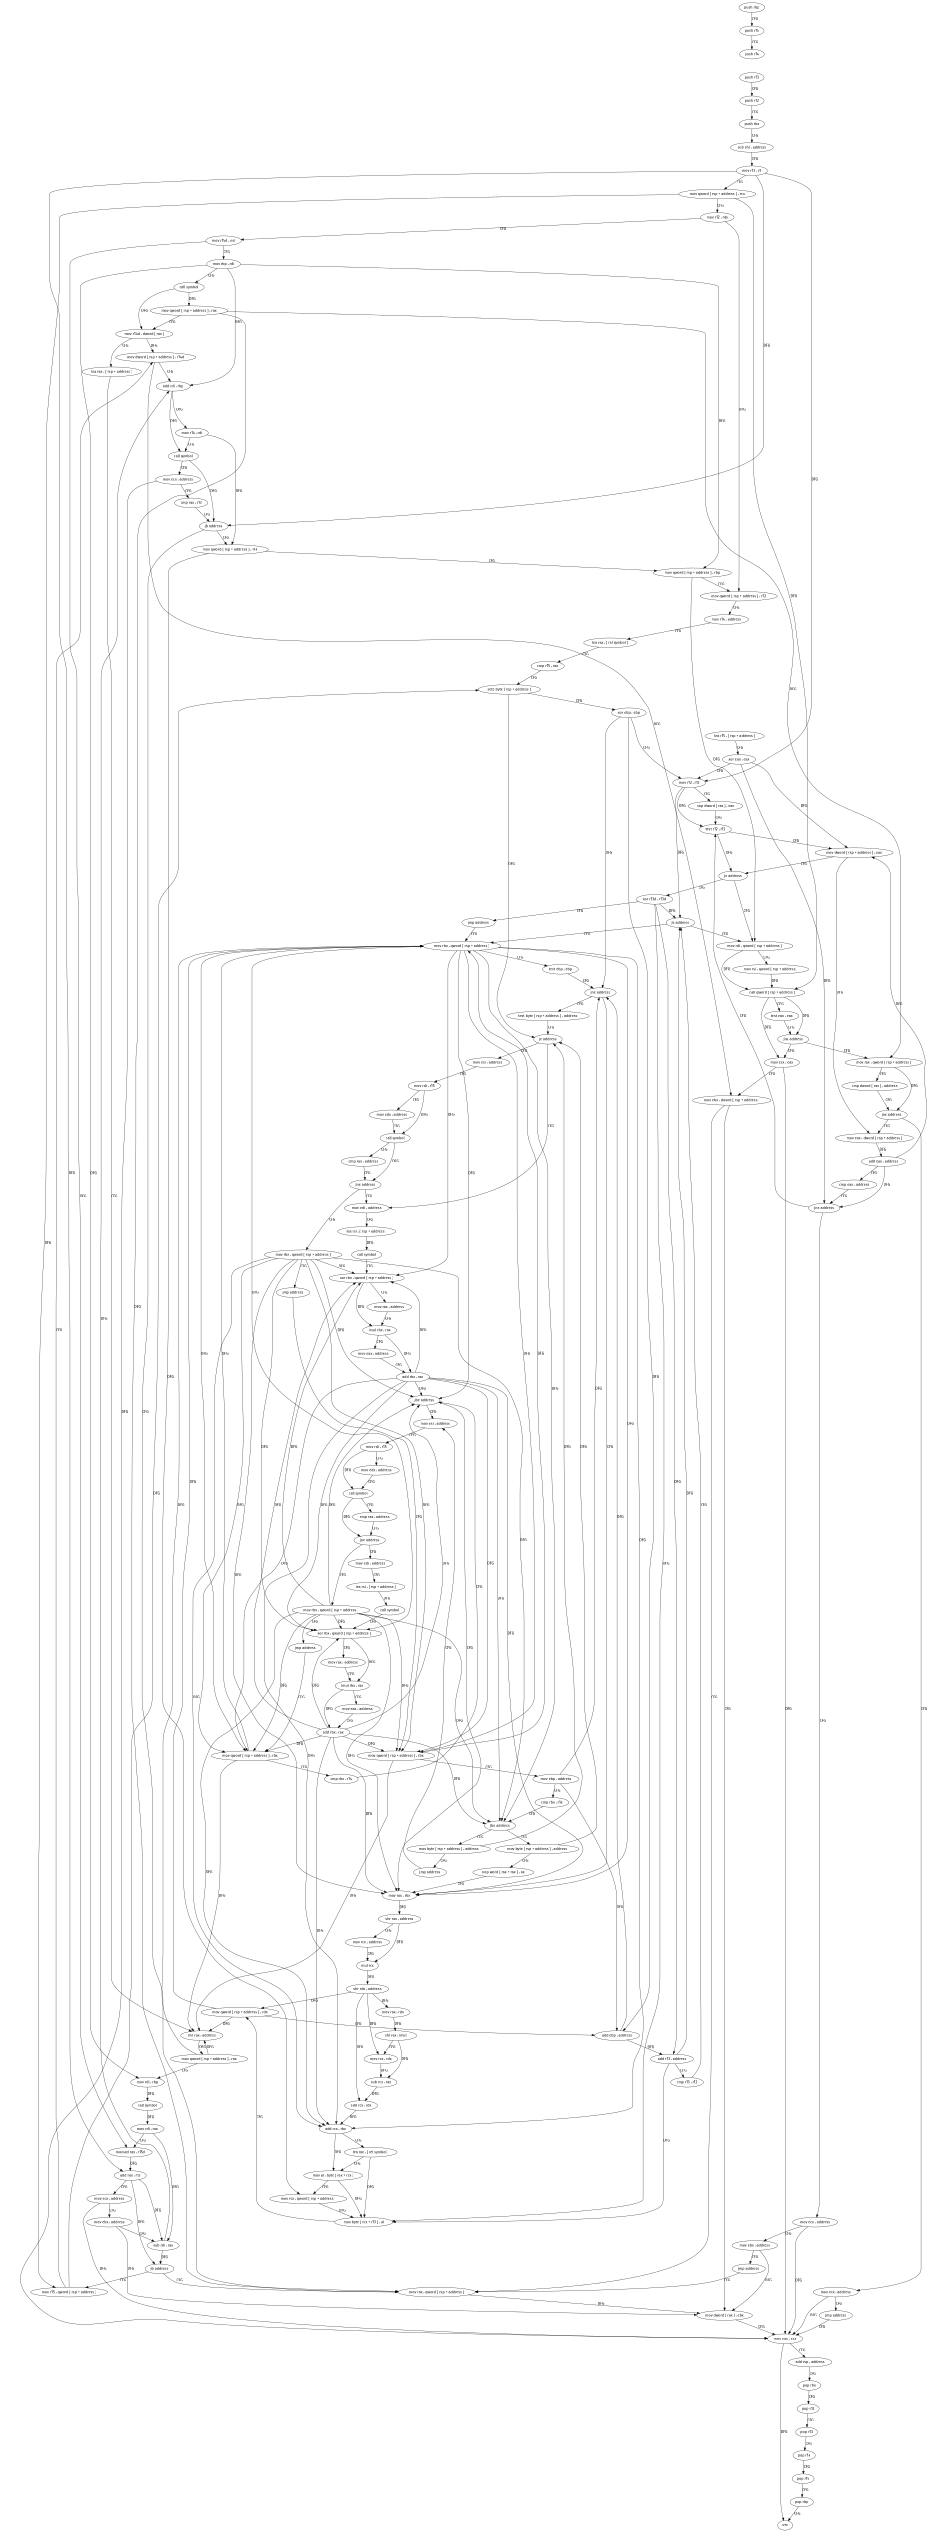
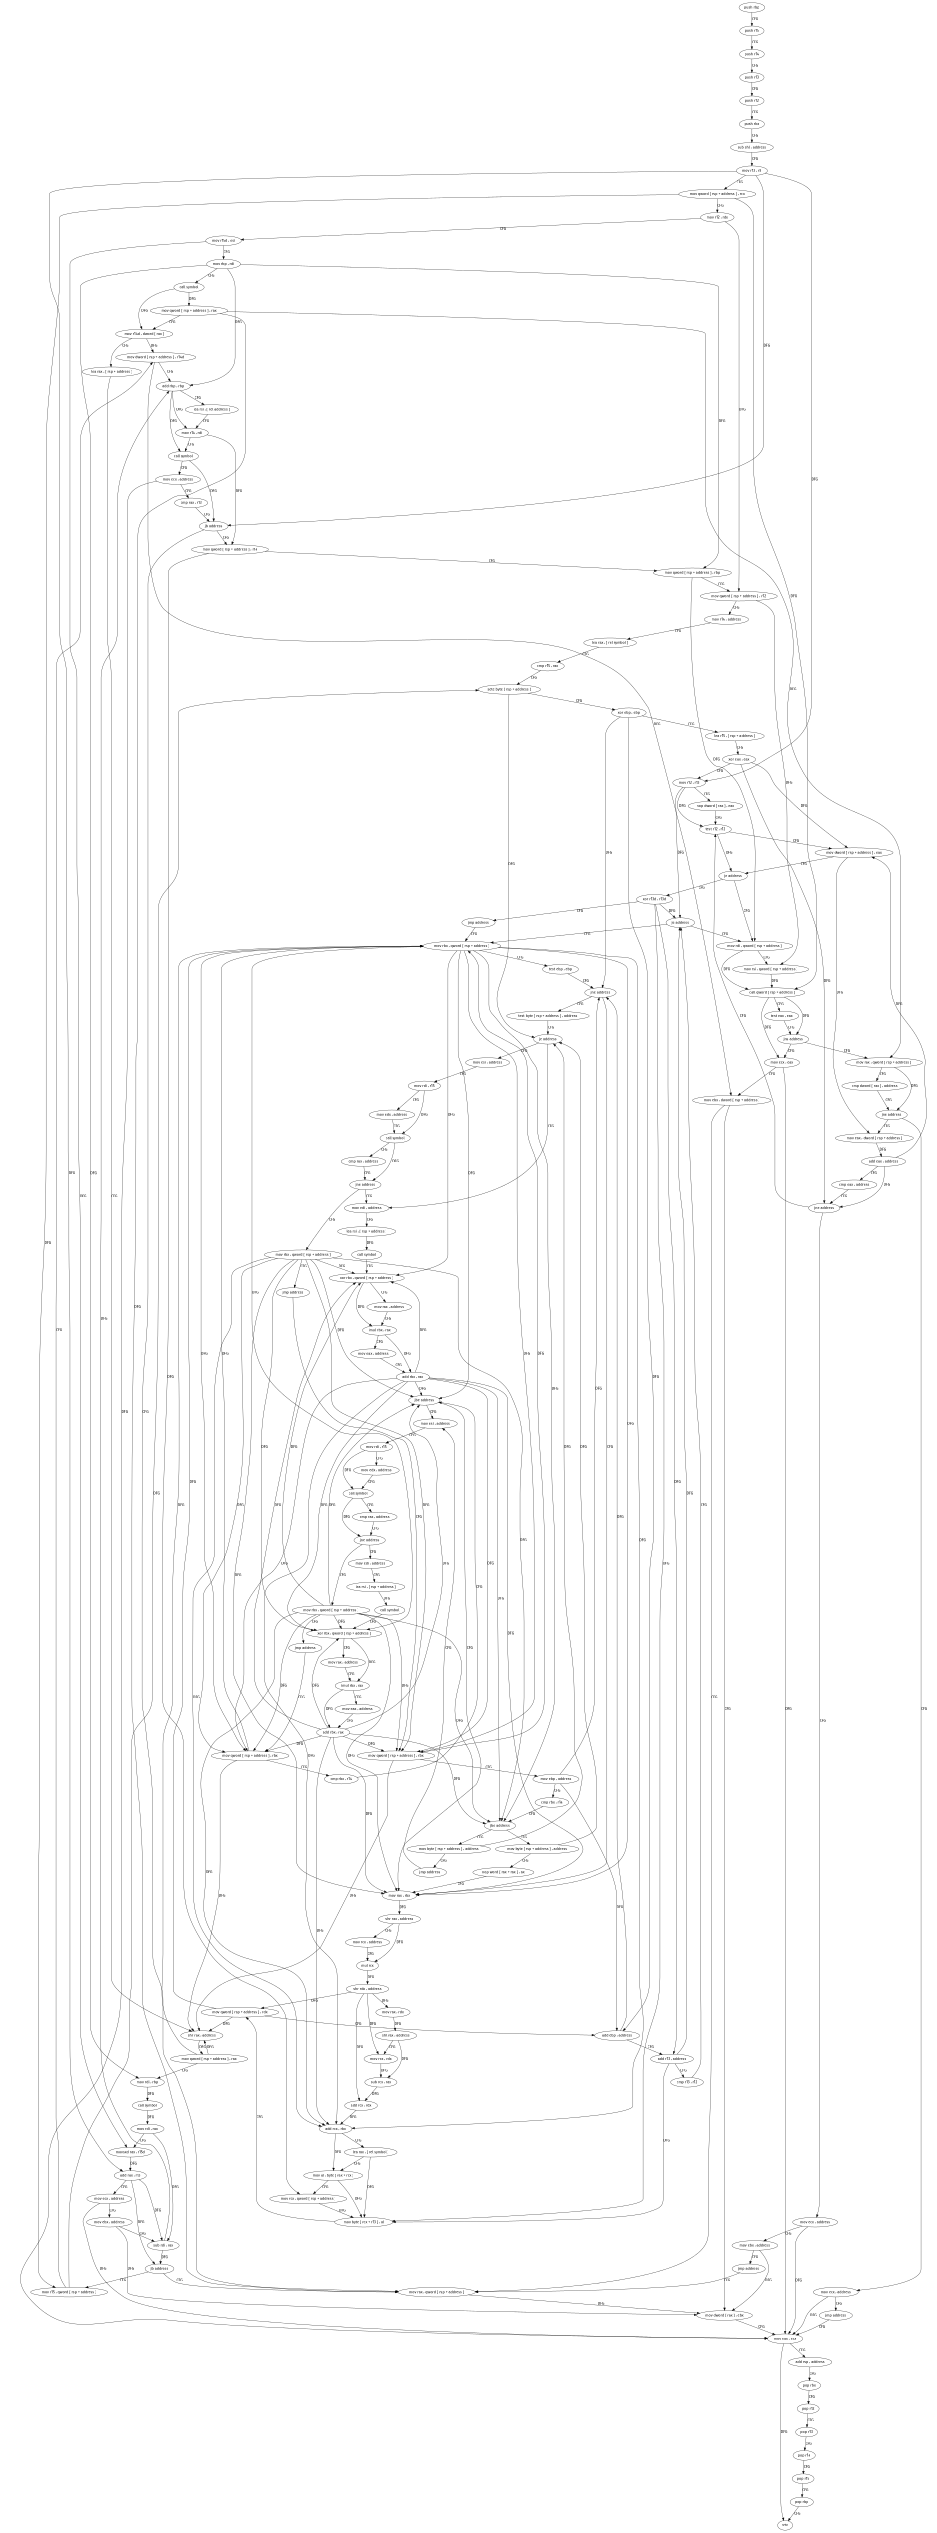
  digraph {
    fontname="Fira Sans"
    node [fontname="Fira Sans"]
    edge [fontname="Fira Sans"]
    n1 [label="push rbp"]
    n2 [label="push r15"]
    n3 [label="push r14"]
    n4 [label="push r13"]
    n5 [label="push r12"]
    n6 [label="push rbx"]
    n7 [label="sub shl , address"]
    n8 [label="mov r13 , r8"]
    n9 [label="mov qword [ rsp + address ] , rcx"]
    n10 [label="add rax , r13"]
    n11 [label="jb address"]
    n12 [label="mov r12 , r13"]
    n13 [label="mov r12 , rdx"]
    n14 [label="mov r15 , qword [ rsp + address ]"]
    n15 [label="call qword [ rsp + address ]"]
    n16 [label="sub rdi , rax"]
    n17 [label="mov ecx , address"]
    n18 [label="jb address"]
    n19 [label="mov rax , qword [ rsp + address ]"]
    n20 [label="mov qword [ rsp + address ] , r14"]
    n21 [label="nop dword [ rax ] , eax"]
    n22 [label="test r12 , r12"]
    n23 [label="je address"]
    n24 [label="mov r15d , esi"]
    n25 [label="mov qword [ rsp + address ] , r12"]
    n26 [label="mov dword [ rsp + address ] , r14d"]
    n27 [label="sete byte [ rsp + address ]"]
    n28 [label="test eax , eax"]
    n29 [label="jns address"]
    n30 [label="mov ecx , eax"]
    n31 [label="mov rbp , rdi"]
    n32 [label="movsxd rax , r15d"]
    n33 [label="mov r14 , address"]
    n34 [label="mov rsi , qword [ rsp + address ]"]
    n35 [label="call symbol"]
    n36 [label="mov rdi , rbp"]
-   n37 [label="add rdi , rbp"]
+   n37 [label="add rbp , rbp"]
    n38 [label="mov qword [ rsp + address ] , rbp"]
    n39 [label="mov qword [ rsp + address ] , rax"]
    n40 [label="mov r14d , dword [ rax ]"]
    n41 [label="call symbol"]
+   n42 [label="lea rsi , [ rel address ]"]
    n43 [label="mov r14 , rdi"]
    n44 [label="call symbol"]
    n45 [label="mov rdi , qword [ rsp + address ]"]
    n46 [label="mov rax , qword [ rsp + address ]"]
    n47 [label="lea rax , [ rsp + address ]"]
    n48 [label="mov dword [ rax ] , ebx"]
    n49 [label="cmp dword [ rax ] , address"]
    n50 [label="jne address"]
    n51 [label="shr rax , address"]
    n52 [label="mov ebx , dword [ rsp + address ]"]
    n53 [label="mov qword [ rsp + address ] , rax"]
    n54 [label="mov rbx , qword [ rsp + address ]"]
    n55 [label="test ebp , ebp"]
    n56 [label="mov rax , rbx"]
    n57 [label="add rcx , rbx"]
    n58 [label="xor rbx , qword [ rsp + address ]"]
    n59 [label="mov qword [ rsp + address ] , rbx"]
    n60 [label="jbe address"]
    n61 [label="xor rbx , qword [ rsp + address ]"]
    n62 [label="mov qword [ rsp + address ] , rbx"]
    n63 [label="jbe address"]
    n64 [label="mov rdi , rax"]
    n65 [label="mov ebx , address"]
    n66 [label="mov eax , ecx"]
    n67 [label="add rsp , address"]
    n68 [label=retn]
    n69 [label="xor ebp , ebp"]
    n70 [label="je address"]
    n71 [label="pop rbx"]
    n72 [label="mov ecx , address"]
    n73 [label="mov rcx , qword [ rsp + address ]"]
    n74 [label="cmp rax , r13"]
    n75 [label="mov byte [ rcx + r13 ] , al"]
    n76 [label="lea rax , [ rel symbol ]"]
    n77 [label="cmp r15 , rax"]
    n78 [label="lea r15 , [ rsp + address ]"]
    n79 [label="jne address"]
    n80 [label="add ebp , address"]
    n81 [label="mov edi , address"]
    n82 [label="mov esi , address"]
    n83 [label="xor eax , eax"]
    n84 [label="test byte [ rsp + address ] , address"]
    n85 [label="add r13 , address"]
    n86 [label="jne address"]
    n87 [label="mov dword [ rsp + address ] , eax"]
    n88 [label="mov ecx , address"]
    n89 [label="je address"]
    n90 [label="mov eax , dword [ rsp + address ]"]
    n91 [label="xor r13d , r13d"]
    n92 [label="mov ecx , address"]
    n93 [label="jmp address"]
    n94 [label="mov qword [ rsp + address ] , rdx"]
    n95 [label="cmp r13 , r12"]
    n96 [label="shr rax , address"]
    n97 [label="lea rax , [ rel symbol ]"]
    n98 [label="mov al , byte [ rax + rcx ]"]
    n99 [label="mov rax , address"]
    n100 [label="imul rbx , rax"]
    n101 [label="mov ebp , address"]
    n102 [label="mov byte [ rsp + address ] , address"]
    n103 [label="mov byte [ rsp + address ] , address"]
    n104 [label="mov rax , address"]
    n105 [label="imul rbx , rax"]
    n106 [label="cmp rbx , r14"]
    n107 [label="mov esi , address"]
    n108 [label="jmp address"]
    n109 [label="add eax , address"]
    n110 [label="cmp eax , address"]
    n111 [label="mov rcx , address"]
    n112 [label="mul rcx"]
    n113 [label="mov ebx , address"]
    n114 [label="jmp address"]
    n115 [label="shr rdx , address"]
    n116 [label="mov rax , rdx"]
    n117 [label="mov rcx , rdx"]
    n118 [label="add rcx , rdx"]
-   n119 [label="shl rax , imul"]
+   n119 [label="shl rax , address"]
    n120 [label="sub rcx , rax"]
    n121 [label="lea rsi , [ rsp + address ]"]
    n122 [label="mov rdi , r15"]
    n123 [label="call symbol"]
    n124 [label="mov edx , address"]
    n125 [label="call symbol"]
    n126 [label="pop r12"]
    n127 [label="pop r13"]
    n128 [label="pop r14"]
    n129 [label="pop r15"]
    n130 [label="pop rbp"]
    n131 [label="mov eax , address"]
    n132 [label="add rbx , rax"]
    n133 [label="cmp rbx , r14"]
    n134 [label="cmp rax , address"]
    n135 [label="jne address"]
    n136 [label="mov rbx , qword [ rsp + address ]"]
    n137 [label="jmp address"]
    n138 [label="nop word [ rax + rax ] , ax"]
    n139 [label="jmp address"]
    n140 [label="mov rdi , r15"]
    n141 [label="mov edx , address"]
    n142 [label="call symbol"]
    n143 [label="cmp rax , address"]
    n144 [label="jne address"]
    n145 [label="mov edi , address"]
    n146 [label="mov rbx , qword [ rsp + address ]"]
    n147 [label="lea rsi , [ rsp + address ]"]
    n148 [label="jmp address"]
    n149 [label="call symbol"]
    n150 [label="mov eax , address"]
    n151 [label="add rbx , rax"]
    n1 -> n2 [label=CFG]
    n2 -> n3 [label=CFG]
+   n3 -> n4 [label=CFG]
    n4 -> n5 [label=CFG]
    n5 -> n6 [label=CFG]
    n6 -> n7 [label=CFG]
    n7 -> n8 [label=CFG]
    n8 -> n9 [label=CFG]
    n8 -> n10 [label=DFG]
    n8 -> n11 [label=DFG]
    n8 -> n12 [label=DFG]
    n9 -> n13 [label=CFG]
    n9 -> n14 [label=DFG]
    n9 -> n15 [label=DFG]
    n10 -> n16 [label=DFG]
    n10 -> n17 [label=CFG]
    n10 -> n18 [label=DFG]
    n11 -> n19 [label=CFG]
    n11 -> n20 [label=CFG]
    n12 -> n21 [label=CFG]
    n12 -> n22 [label=DFG]
    n12 -> n23 [label=DFG]
    n13 -> n24 [label=CFG]
    n13 -> n25 [label=DFG]
    n14 -> n26 [label=CFG]
    n14 -> n27 [label=DFG]
    n15 -> n28 [label=CFG]
    n15 -> n29 [label=DFG]
    n15 -> n30 [label=DFG]
    n16 -> n18 [label=DFG]
    n16 -> n37 [label=DFG]
    n17 -> n65 [label=CFG]
    n17 -> n66 [label=DFG]
    n18 -> n14 [label=CFG]
    n18 -> n19 [label=CFG]
    n19 -> n48 [label=DFG]
    n20 -> n38 [label=CFG]
    n20 -> n73 [label=DFG]
    n21 -> n22 [label=CFG]
    n22 -> n87 [label=CFG]
    n22 -> n89 [label=DFG]
    n23 -> n45 [label=CFG]
    n23 -> n54 [label=CFG]
    n24 -> n31 [label=CFG]
    n24 -> n32 [label=DFG]
    n25 -> n33 [label=CFG]
+   n25 -> n34 [label=DFG]
    n26 -> n37 [label=CFG]
    n26 -> n52 [label=DFG]
    n27 -> n69 [label=CFG]
    n27 -> n70 [label=DFG]
    n28 -> n29 [label=CFG]
    n29 -> n30 [label=CFG]
    n29 -> n46 [label=CFG]
    n30 -> n52 [label=CFG]
    n30 -> n66 [label=DFG]
    n31 -> n35 [label=CFG]
    n31 -> n36 [label=DFG]
    n31 -> n37 [label=DFG]
    n31 -> n38 [label=DFG]
    n32 -> n10 [label=DFG]
    n33 -> n76 [label=CFG]
    n34 -> n15 [label=DFG]
    n35 -> n39 [label=DFG]
    n35 -> n40 [label=DFG]
    n36 -> n41 [label=DFG]
+   n37 -> n42 [label=CFG]
    n37 -> n43 [label=DFG]
    n37 -> n44 [label=DFG]
    n38 -> n25 [label=CFG]
    n38 -> n45 [label=DFG]
    n39 -> n19 [label=DFG]
    n39 -> n40 [label=CFG]
    n39 -> n46 [label=DFG]
    n40 -> n26 [label=DFG]
    n40 -> n47 [label=CFG]
    n41 -> n64 [label=DFG]
+   n42 -> n43 [label=CFG]
    n43 -> n20 [label=DFG]
    n43 -> n44 [label=CFG]
    n44 -> n11 [label=DFG]
    n44 -> n72 [label=CFG]
    n45 -> n15 [label=DFG]
    n45 -> n34 [label=CFG]
    n46 -> n49 [label=CFG]
    n46 -> n50 [label=DFG]
    n47 -> n51 [label=CFG]
    n48 -> n66 [label=CFG]
    n49 -> n50 [label=CFG]
    n50 -> n90 [label=CFG]
    n50 -> n92 [label=CFG]
    n51 -> n53 [label=DFG]
    n52 -> n19 [label=CFG]
    n52 -> n48 [label=CFG]
    n53 -> n36 [label=CFG]
    n53 -> n51 [label=DFG]
    n53 -> n54 [label=DFG]
    n54 -> n55 [label=CFG]
    n54 -> n56 [label=DFG]
    n54 -> n57 [label=DFG]
    n54 -> n58 [label=DFG]
    n54 -> n59 [label=DFG]
    n54 -> n60 [label=DFG]
    n54 -> n61 [label=DFG]
    n54 -> n62 [label=DFG]
    n54 -> n63 [label=DFG]
    n55 -> n79 [label=CFG]
    n56 -> n96 [label=DFG]
    n57 -> n97 [label=CFG]
    n57 -> n98 [label=DFG]
    n58 -> n99 [label=CFG]
    n58 -> n100 [label=DFG]
    n59 -> n51 [label=DFG]
    n59 -> n54 [label=DFG]
    n59 -> n101 [label=CFG]
    n60 -> n102 [label=CFG]
    n60 -> n103 [label=CFG]
    n61 -> n104 [label=CFG]
    n61 -> n105 [label=DFG]
    n62 -> n51 [label=DFG]
    n62 -> n54 [label=DFG]
    n62 -> n106 [label=CFG]
    n63 -> n56 [label=CFG]
    n63 -> n107 [label=CFG]
    n64 -> n16 [label=DFG]
    n64 -> n32 [label=CFG]
    n65 -> n16 [label=CFG]
    n65 -> n48 [label=DFG]
    n66 -> n67 [label=CFG]
    n66 -> n68 [label=DFG]
    n67 -> n71 [label=CFG]
-   n69 -> n12 [label=CFG]
+   n69 -> n78 [label=CFG]
    n69 -> n79 [label=DFG]
    n69 -> n80 [label=DFG]
    n70 -> n81 [label=CFG]
    n70 -> n82 [label=CFG]
    n71 -> n126 [label=CFG]
    n72 -> n66 [label=DFG]
    n72 -> n74 [label=CFG]
    n73 -> n75 [label=DFG]
    n74 -> n11 [label=CFG]
    n75 -> n94 [label=CFG]
    n76 -> n77 [label=CFG]
    n77 -> n27 [label=CFG]
    n78 -> n83 [label=CFG]
    n79 -> n56 [label=CFG]
    n79 -> n84 [label=CFG]
    n80 -> n79 [label=DFG]
-   n80 -> n85 [label=DFG]
+   n80 -> n85 [label=CFG]
    n81 -> n121 [label=CFG]
    n82 -> n122 [label=CFG]
    n83 -> n12 [label=CFG]
    n83 -> n86 [label=DFG]
    n83 -> n87 [label=DFG]
    n84 -> n70 [label=CFG]
    n85 -> n23 [label=DFG]
    n85 -> n75 [label=DFG]
    n85 -> n95 [label=CFG]
    n86 -> n22 [label=CFG]
    n86 -> n88 [label=CFG]
    n87 -> n89 [label=CFG]
    n87 -> n90 [label=DFG]
    n88 -> n66 [label=DFG]
    n88 -> n113 [label=CFG]
    n89 -> n45 [label=CFG]
    n89 -> n91 [label=CFG]
    n90 -> n109 [label=DFG]
    n91 -> n23 [label=DFG]
    n91 -> n75 [label=DFG]
    n91 -> n85 [label=DFG]
    n91 -> n93 [label=CFG]
    n92 -> n66 [label=DFG]
    n92 -> n108 [label=CFG]
    n93 -> n54 [label=CFG]
    n94 -> n51 [label=DFG]
    n94 -> n54 [label=DFG]
    n94 -> n80 [label=CFG]
    n95 -> n23 [label=CFG]
    n96 -> n111 [label=CFG]
    n96 -> n112 [label=DFG]
    n97 -> n75 [label=DFG]
    n97 -> n98 [label=CFG]
    n98 -> n73 [label=CFG]
    n98 -> n75 [label=DFG]
    n99 -> n100 [label=CFG]
    n100 -> n131 [label=CFG]
    n100 -> n132 [label=DFG]
    n101 -> n79 [label=DFG]
    n101 -> n80 [label=DFG]
    n101 -> n133 [label=CFG]
    n102 -> n70 [label=DFG]
    n102 -> n138 [label=CFG]
    n103 -> n70 [label=DFG]
    n103 -> n139 [label=CFG]
    n104 -> n105 [label=CFG]
    n105 -> n150 [label=CFG]
    n105 -> n151 [label=DFG]
    n106 -> n63 [label=CFG]
    n107 -> n140 [label=CFG]
    n108 -> n66 [label=CFG]
    n109 -> n86 [label=DFG]
    n109 -> n87 [label=DFG]
    n109 -> n110 [label=CFG]
    n110 -> n86 [label=CFG]
    n111 -> n112 [label=CFG]
    n112 -> n115 [label=DFG]
    n113 -> n48 [label=DFG]
    n113 -> n114 [label=CFG]
    n114 -> n19 [label=CFG]
    n115 -> n94 [label=DFG]
    n115 -> n116 [label=DFG]
    n115 -> n117 [label=DFG]
    n115 -> n118 [label=DFG]
    n116 -> n119 [label=DFG]
    n117 -> n120 [label=DFG]
    n118 -> n57 [label=DFG]
    n119 -> n117 [label=CFG]
    n119 -> n120 [label=DFG]
    n120 -> n118 [label=DFG]
    n121 -> n123 [label=DFG]
    n122 -> n124 [label=CFG]
    n122 -> n125 [label=DFG]
    n123 -> n58 [label=CFG]
    n124 -> n125 [label=CFG]
    n125 -> n134 [label=CFG]
    n125 -> n135 [label=DFG]
    n126 -> n127 [label=CFG]
    n127 -> n128 [label=CFG]
    n128 -> n129 [label=CFG]
    n129 -> n130 [label=CFG]
    n130 -> n68 [label=CFG]
    n131 -> n132 [label=CFG]
    n132 -> n56 [label=DFG]
    n132 -> n57 [label=DFG]
    n132 -> n58 [label=DFG]
    n132 -> n59 [label=DFG]
    n132 -> n60 [label=DFG]
    n132 -> n61 [label=DFG]
    n132 -> n62 [label=DFG]
    n132 -> n63 [label=DFG]
    n133 -> n60 [label=CFG]
    n134 -> n135 [label=CFG]
    n135 -> n81 [label=CFG]
    n135 -> n136 [label=CFG]
    n136 -> n56 [label=DFG]
    n136 -> n57 [label=DFG]
    n136 -> n58 [label=DFG]
    n136 -> n59 [label=DFG]
    n136 -> n60 [label=DFG]
    n136 -> n61 [label=DFG]
    n136 -> n62 [label=DFG]
    n136 -> n63 [label=DFG]
    n136 -> n137 [label=CFG]
    n137 -> n59 [label=CFG]
    n138 -> n56 [label=CFG]
    n139 -> n107 [label=CFG]
    n140 -> n141 [label=CFG]
    n140 -> n142 [label=DFG]
    n141 -> n142 [label=CFG]
    n142 -> n143 [label=CFG]
    n142 -> n144 [label=DFG]
    n143 -> n144 [label=CFG]
    n144 -> n145 [label=CFG]
    n144 -> n146 [label=CFG]
    n145 -> n147 [label=CFG]
    n146 -> n56 [label=DFG]
    n146 -> n57 [label=DFG]
    n146 -> n58 [label=DFG]
    n146 -> n59 [label=DFG]
    n146 -> n60 [label=DFG]
    n146 -> n61 [label=DFG]
    n146 -> n62 [label=DFG]
    n146 -> n63 [label=DFG]
    n146 -> n148 [label=CFG]
    n147 -> n149 [label=DFG]
    n148 -> n62 [label=CFG]
    n149 -> n61 [label=CFG]
    n150 -> n151 [label=CFG]
    n151 -> n56 [label=DFG]
    n151 -> n57 [label=DFG]
    n151 -> n58 [label=DFG]
    n151 -> n59 [label=DFG]
    n151 -> n60 [label=DFG]
    n151 -> n61 [label=DFG]
    n151 -> n62 [label=DFG]
    n151 -> n63 [label=DFG]
  }
